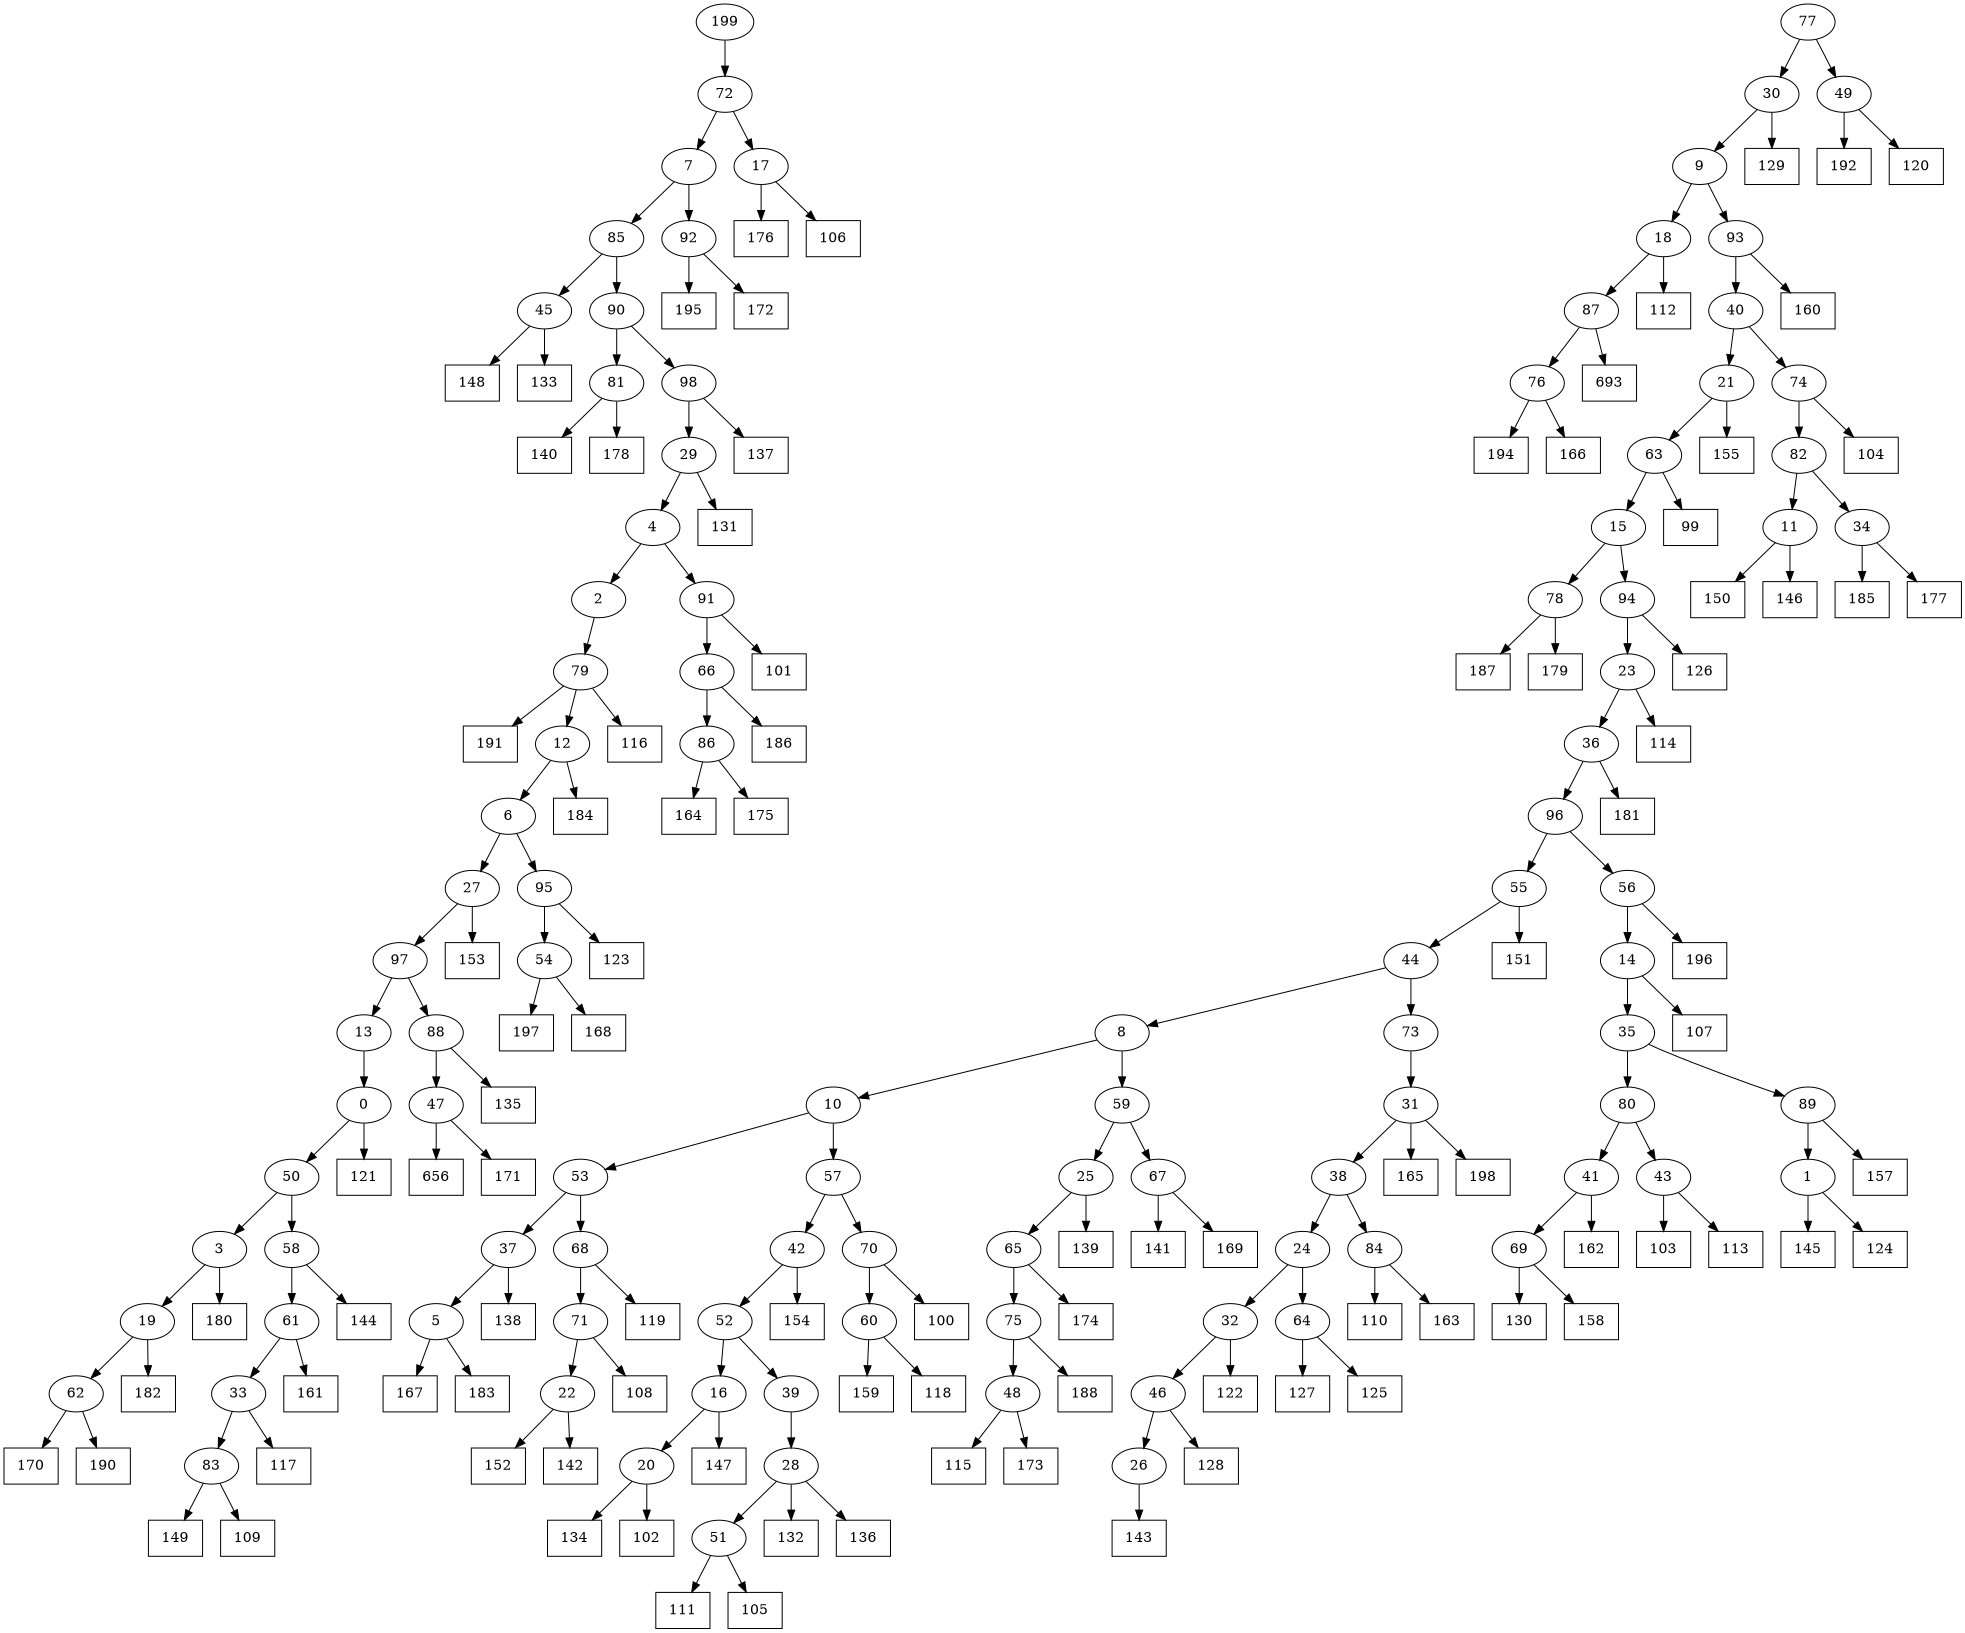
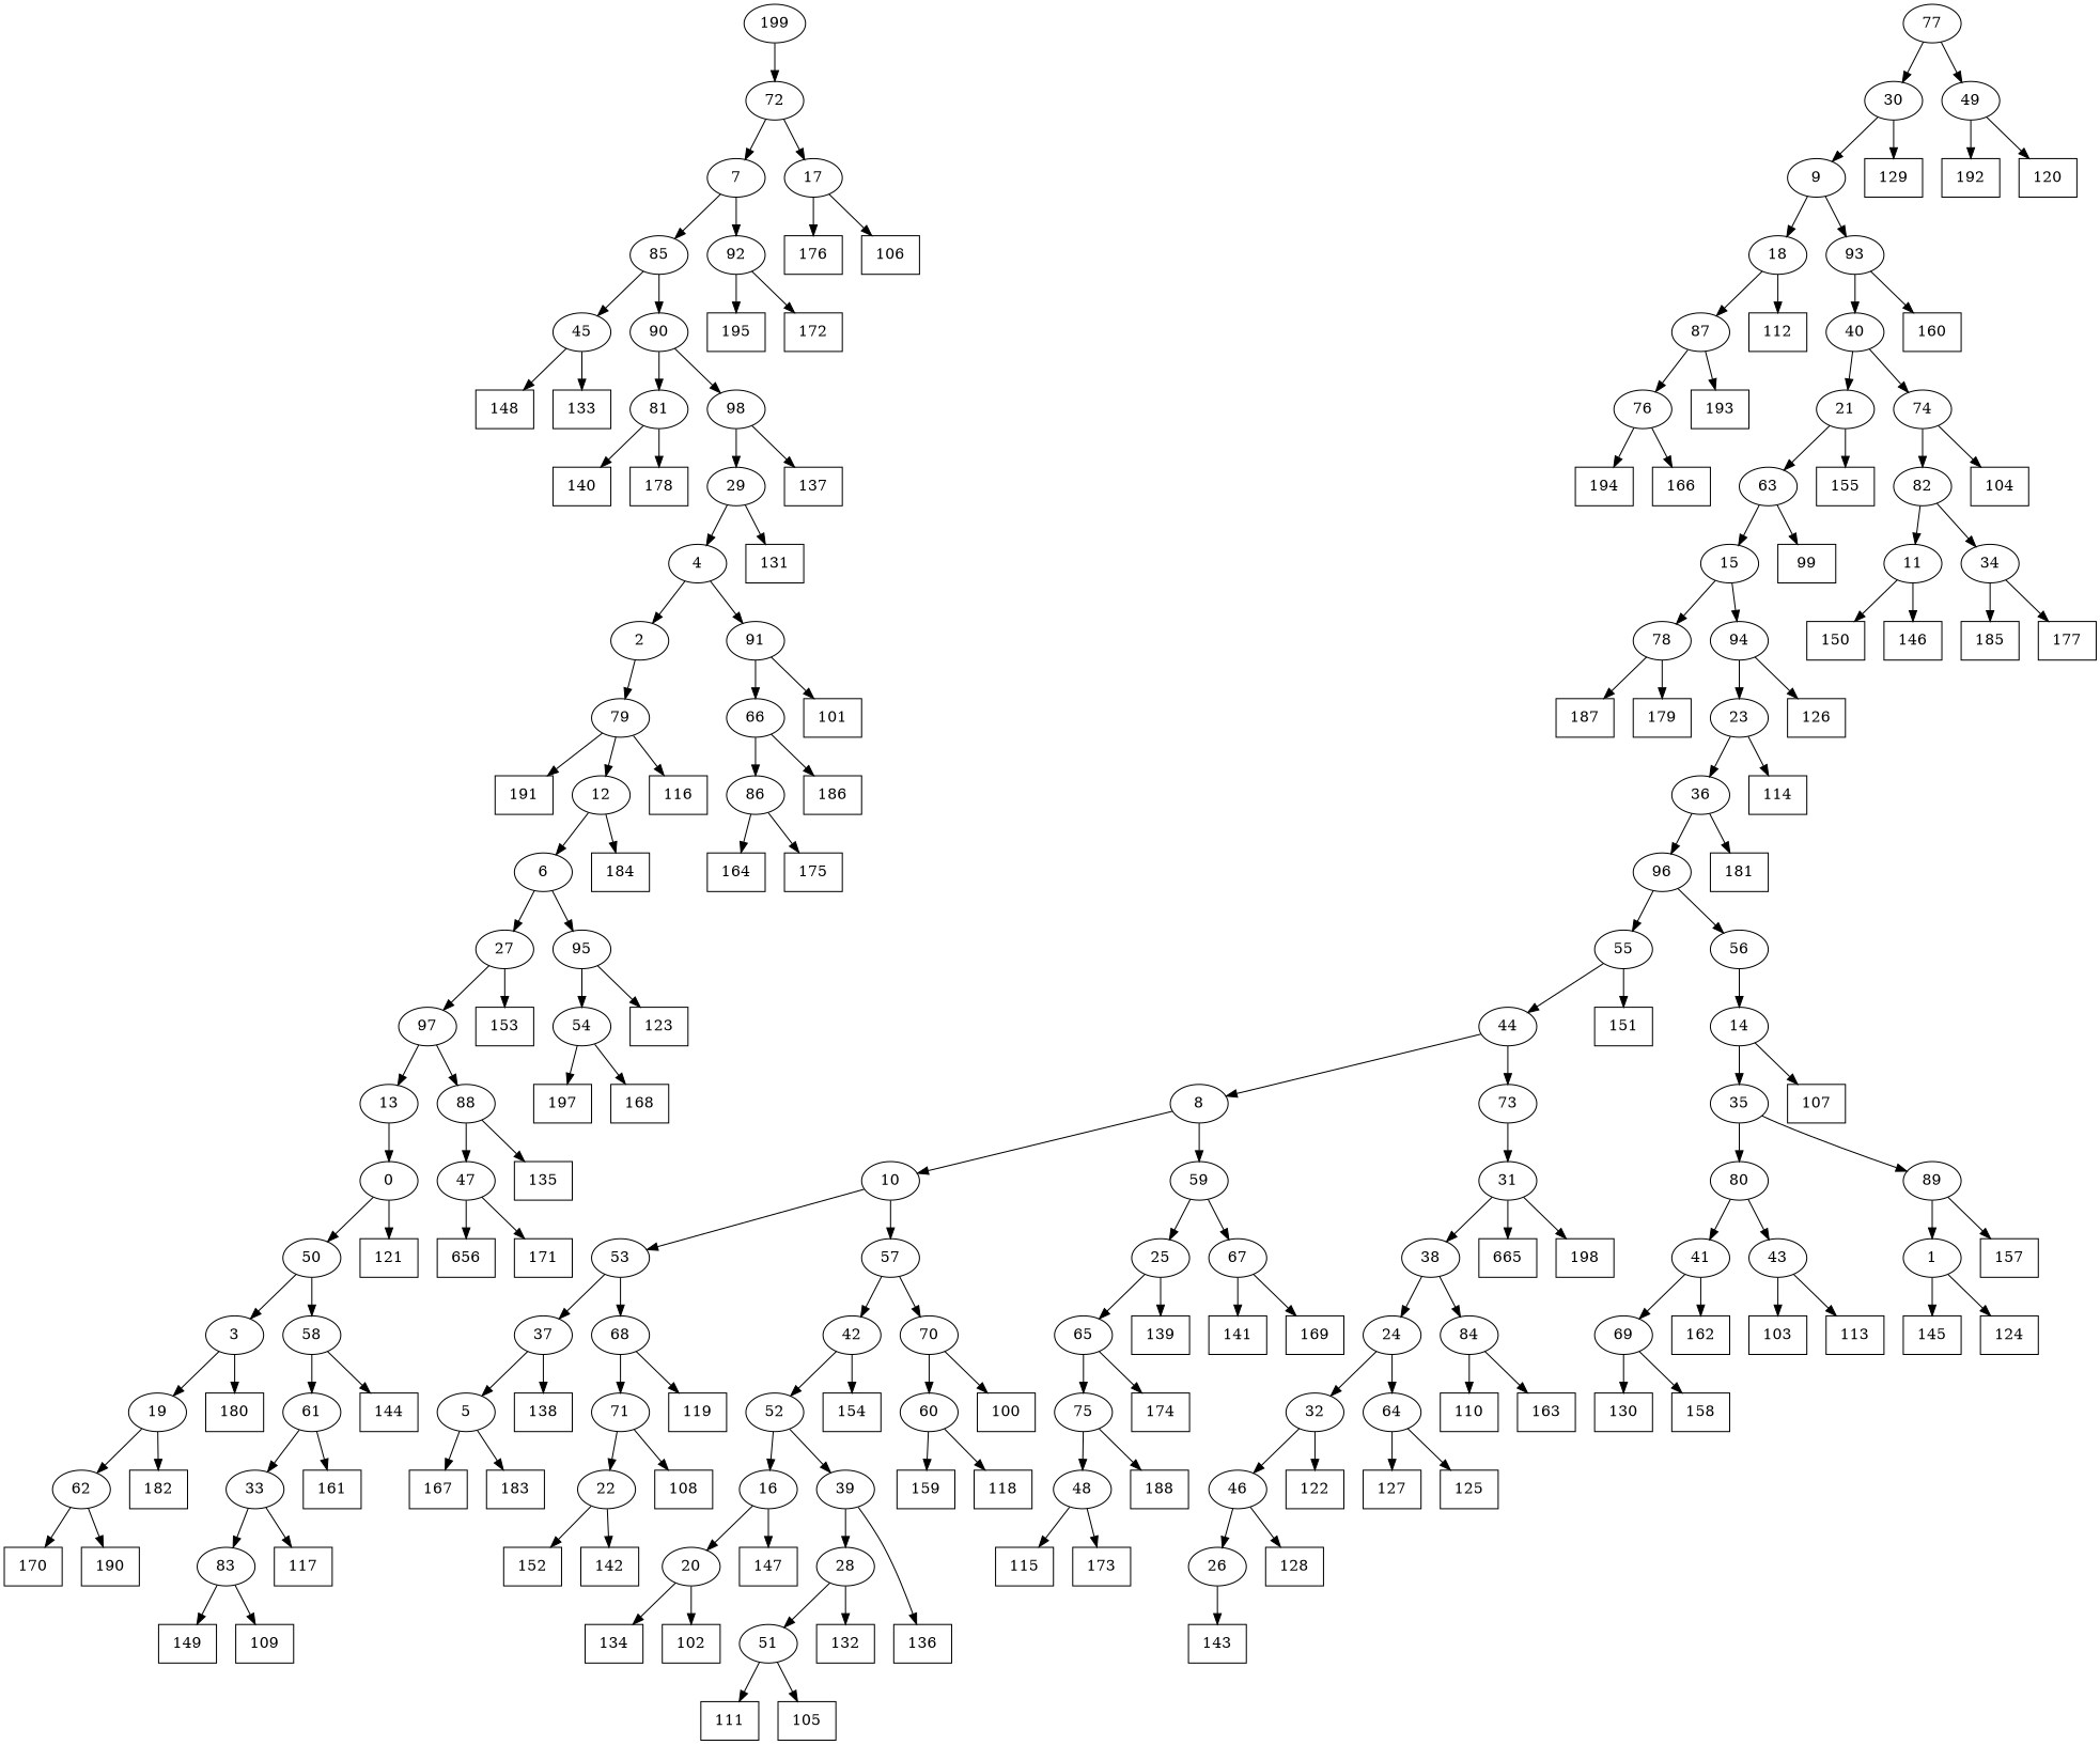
  digraph {
    n1 [label=0]
    n2 [label=50]
    n3 [label=121 shape=box]
    n4 [label=3]
    n5 [label=58]
    n6 [label=1]
    n7 [label=145 shape=box]
    n8 [label=124 shape=box]
    n9 [label=2]
    n10 [label=79]
    n11 [label=191 shape=box]
    n12 [label=12]
    n13 [label=116 shape=box]
    n14 [label=19]
    n15 [label=180 shape=box]
    n16 [label=62]
    n17 [label=182 shape=box]
    n18 [label=4]
    n19 [label=91]
    n20 [label=66]
    n21 [label=101 shape=box]
    n22 [label=5]
    n23 [label=167 shape=box]
    n24 [label=183 shape=box]
    n25 [label=6]
    n26 [label=27]
    n27 [label=95]
    n28 [label=97]
    n29 [label=153 shape=box]
    n30 [label=54]
    n31 [label=123 shape=box]
    n32 [label=7]
    n33 [label=85]
    n34 [label=92]
    n35 [label=45]
    n36 [label=90]
    n37 [label=195 shape=box]
    n38 [label=172 shape=box]
    n39 [label=8]
    n40 [label=10]
    n41 [label=59]
    n42 [label=53]
    n43 [label=57]
    n44 [label=25]
    n45 [label=67]
    n46 [label=9]
    n47 [label=18]
    n48 [label=93]
    n49 [label=87]
    n50 [label=112 shape=box]
    n51 [label=40]
    n52 [label=160 shape=box]
    n53 [label=37]
    n54 [label=68]
    n55 [label=42]
    n56 [label=70]
    n57 [label=11]
    n58 [label=150 shape=box]
    n59 [label=146 shape=box]
    n60 [label=184 shape=box]
    n61 [label=13]
    n62 [label=77]
    n63 [label=30]
    n64 [label=49]
    n65 [label=14]
    n66 [label=35]
    n67 [label=107 shape=box]
    n68 [label=80]
    n69 [label=89]
    n70 [label=15]
    n71 [label=78]
    n72 [label=94]
    n73 [label=187 shape=box]
    n74 [label=179 shape=box]
    n75 [label=23]
    n76 [label=126 shape=box]
    n77 [label=16]
    n78 [label=20]
    n79 [label=147 shape=box]
    n80 [label=134 shape=box]
    n81 [label=102 shape=box]
    n82 [label=17]
    n83 [label=176 shape=box]
    n84 [label=106 shape=box]
    n85 [label=76]
-   n86 [label=693 shape=box]
+   n86 [label=193 shape=box]
    n87 [label=170 shape=box]
    n88 [label=190 shape=box]
    n89 [label=21]
    n90 [label=63]
    n91 [label=155 shape=box]
    n92 [label=99 shape=box]
    n93 [label=22]
    n94 [label=152 shape=box]
    n95 [label=142 shape=box]
    n96 [label=36]
    n97 [label=114 shape=box]
    n98 [label=96]
    n99 [label=181 shape=box]
    n100 [label=24]
    n101 [label=32]
    n102 [label=64]
    n103 [label=46]
    n104 [label=122 shape=box]
    n105 [label=127 shape=box]
    n106 [label=125 shape=box]
    n107 [label=65]
    n108 [label=139 shape=box]
    n109 [label=75]
    n110 [label=174 shape=box]
    n111 [label=26]
    n112 [label=143 shape=box]
    n113 [label=88]
    n114 [label=28]
    n115 [label=51]
    n116 [label=132 shape=box]
    n117 [label=111 shape=box]
    n118 [label=105 shape=box]
    n119 [label=29]
    n120 [label=131 shape=box]
    n121 [label=129 shape=box]
    n122 [label=31]
    n123 [label=38]
-   n124 [label=165 shape=box]
+   n124 [label=665 shape=box]
    n125 [label=198 shape=box]
    n126 [label=84]
    n127 [label=128 shape=box]
    n128 [label=33]
    n129 [label=83]
    n130 [label=117 shape=box]
    n131 [label=149 shape=box]
    n132 [label=109 shape=box]
    n133 [label=34]
    n134 [label=185 shape=box]
    n135 [label=177 shape=box]
    n136 [label=41]
    n137 [label=43]
    n138 [label=157 shape=box]
    n139 [label=55]
    n140 [label=56]
    n141 [label=138 shape=box]
    n142 [label=110 shape=box]
    n143 [label=163 shape=box]
    n144 [label=39]
    n145 [label=136 shape=box]
    n146 [label=74]
    n147 [label=82]
    n148 [label=104 shape=box]
    n149 [label=69]
    n150 [label=162 shape=box]
    n151 [label=130 shape=box]
    n152 [label=158 shape=box]
    n153 [label=52]
    n154 [label=154 shape=box]
    n155 [label=103 shape=box]
    n156 [label=113 shape=box]
    n157 [label=44]
    n158 [label=73]
    n159 [label=148 shape=box]
    n160 [label=133 shape=box]
    n161 [label=47]
    n162 [label=656 shape=box]
    n163 [label=171 shape=box]
    n164 [label=48]
    n165 [label=115 shape=box]
    n166 [label=173 shape=box]
    n167 [label=192 shape=box]
    n168 [label=120 shape=box]
    n169 [label=61]
    n170 [label=144 shape=box]
    n171 [label=71]
    n172 [label=119 shape=box]
    n173 [label=197 shape=box]
    n174 [label=168 shape=box]
    n175 [label=151 shape=box]
-   n176 [label=196 shape=box]
    n177 [label=60]
    n178 [label=100 shape=box]
    n179 [label=161 shape=box]
    n180 [label=141 shape=box]
    n181 [label=169 shape=box]
    n182 [label=159 shape=box]
    n183 [label=118 shape=box]
    n184 [label=188 shape=box]
    n185 [label=86]
    n186 [label=186 shape=box]
    n187 [label=164 shape=box]
    n188 [label=175 shape=box]
    n189 [label=108 shape=box]
    n190 [label=72]
    n191 [label=194 shape=box]
    n192 [label=166 shape=box]
    n193 [label=81]
    n194 [label=140 shape=box]
    n195 [label=178 shape=box]
    n196 [label=98]
    n197 [label=135 shape=box]
    n198 [label=137 shape=box]
    n199 [label=199]
    n1 -> n2
    n1 -> n3
    n2 -> n4
    n2 -> n5
    n4 -> n14
    n4 -> n15
    n5 -> n169
    n5 -> n170
    n6 -> n7
    n6 -> n8
    n9 -> n10
    n10 -> n11
    n10 -> n12
    n10 -> n13
    n12 -> n25
    n12 -> n60
    n14 -> n16
    n14 -> n17
    n16 -> n87
    n16 -> n88
    n18 -> n9
    n18 -> n19
    n19 -> n20
    n19 -> n21
    n20 -> n185
    n20 -> n186
    n22 -> n23
    n22 -> n24
    n25 -> n26
    n25 -> n27
    n26 -> n28
    n26 -> n29
    n27 -> n30
    n27 -> n31
    n28 -> n61
    n28 -> n113
    n30 -> n173
    n30 -> n174
    n32 -> n33
    n32 -> n34
    n33 -> n35
    n33 -> n36
    n34 -> n37
    n34 -> n38
    n35 -> n159
    n35 -> n160
    n36 -> n193
    n36 -> n196
    n39 -> n40
    n39 -> n41
    n40 -> n42
    n40 -> n43
    n41 -> n44
    n41 -> n45
    n42 -> n53
    n42 -> n54
    n43 -> n55
    n43 -> n56
    n44 -> n107
    n44 -> n108
    n45 -> n180
    n45 -> n181
    n46 -> n47
    n46 -> n48
    n47 -> n49
    n47 -> n50
    n48 -> n51
    n48 -> n52
    n49 -> n85
    n49 -> n86
    n51 -> n89
    n51 -> n146
    n53 -> n22
    n53 -> n141
    n54 -> n171
    n54 -> n172
    n55 -> n153
    n55 -> n154
    n56 -> n177
    n56 -> n178
    n57 -> n58
    n57 -> n59
    n61 -> n1
    n62 -> n63
    n62 -> n64
    n63 -> n46
    n63 -> n121
    n64 -> n167
    n64 -> n168
    n65 -> n66
    n65 -> n67
    n66 -> n68
    n66 -> n69
    n68 -> n136
    n68 -> n137
    n69 -> n6
    n69 -> n138
    n70 -> n71
    n70 -> n72
    n71 -> n73
    n71 -> n74
    n72 -> n75
    n72 -> n76
    n75 -> n96
    n75 -> n97
    n77 -> n78
    n77 -> n79
    n78 -> n80
    n78 -> n81
    n82 -> n83
    n82 -> n84
    n85 -> n191
    n85 -> n192
    n89 -> n90
    n89 -> n91
    n90 -> n70
    n90 -> n92
    n93 -> n94
    n93 -> n95
    n96 -> n98
    n96 -> n99
    n98 -> n139
    n98 -> n140
    n100 -> n101
    n100 -> n102
    n101 -> n103
    n101 -> n104
    n102 -> n105
    n102 -> n106
    n103 -> n111
    n103 -> n127
    n107 -> n109
    n107 -> n110
    n109 -> n164
    n109 -> n184
    n111 -> n112
    n113 -> n161
    n113 -> n197
    n114 -> n115
    n114 -> n116
    n115 -> n117
    n115 -> n118
    n119 -> n18
    n119 -> n120
    n122 -> n123
    n122 -> n124
    n122 -> n125
    n123 -> n100
    n123 -> n126
    n126 -> n142
    n126 -> n143
    n128 -> n129
    n128 -> n130
    n129 -> n131
    n129 -> n132
    n133 -> n134
    n133 -> n135
    n136 -> n149
    n136 -> n150
    n137 -> n155
    n137 -> n156
    n139 -> n157
    n139 -> n175
    n140 -> n65
-   n140 -> n176
    n144 -> n114
-   n114 -> n145
+   n144 -> n145
    n146 -> n147
    n146 -> n148
    n147 -> n57
    n147 -> n133
    n149 -> n151
    n149 -> n152
    n153 -> n77
    n153 -> n144
    n157 -> n39
    n157 -> n158
    n158 -> n122
    n161 -> n162
    n161 -> n163
    n164 -> n165
    n164 -> n166
    n169 -> n128
    n169 -> n179
    n171 -> n93
    n171 -> n189
    n177 -> n182
    n177 -> n183
    n185 -> n187
    n185 -> n188
    n190 -> n32
    n190 -> n82
    n193 -> n194
    n193 -> n195
    n196 -> n119
    n196 -> n198
    n199 -> n190
  }
